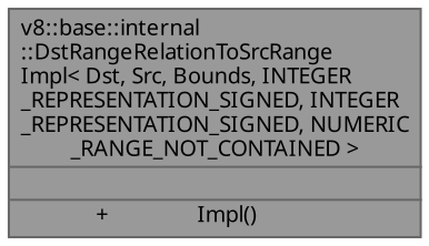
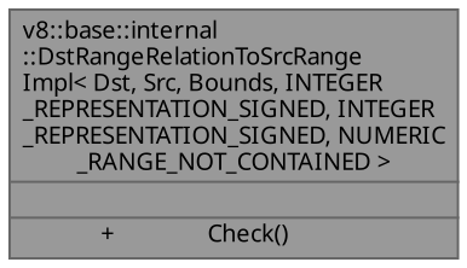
  digraph {
    rankdir=LR
-   n1 [color=gray40 fillcolor=grey60 fontcolor=black fontname="Cascadia Code NF" fontsize=10 height=0.2 label=<<TABLE CELLBORDER="0" BORDER="1"><TR><TD COLSPAN="2" CELLPADDING="1" CELLSPACING="0">v8::base::internal<BR ALIGN="LEFT"/>::DstRangeRelationToSrcRange<BR ALIGN="LEFT"/>Impl&lt; Dst, Src, Bounds, INTEGER<BR ALIGN="LEFT"/>_REPRESENTATION_SIGNED, INTEGER<BR ALIGN="LEFT"/>_REPRESENTATION_SIGNED, NUMERIC<BR ALIGN="LEFT"/>_RANGE_NOT_CONTAINED &gt;</TD></TR> <HR/> <TR><TD COLSPAN="2" CELLPADDING="1" CELLSPACING="0">&nbsp;</TD></TR> <HR/> <TR><TD VALIGN="top" CELLPADDING="1" CELLSPACING="0">+</TD><TD VALIGN="top" ALIGN="LEFT" CELLPADDING="1" CELLSPACING="0">Impl()<BR ALIGN="LEFT"/></TD></TR> </TABLE>> shape=plain style=filled width=0.4]
+   n1 [color=gray40 fillcolor=grey60 fontcolor=black fontname="Cascadia Code NF" fontsize=10 height=0.2 label=<<TABLE CELLBORDER="0" BORDER="1"><TR><TD COLSPAN="2" CELLPADDING="1" CELLSPACING="0">v8::base::internal<BR ALIGN="LEFT"/>::DstRangeRelationToSrcRange<BR ALIGN="LEFT"/>Impl&lt; Dst, Src, Bounds, INTEGER<BR ALIGN="LEFT"/>_REPRESENTATION_SIGNED, INTEGER<BR ALIGN="LEFT"/>_REPRESENTATION_SIGNED, NUMERIC<BR ALIGN="LEFT"/>_RANGE_NOT_CONTAINED &gt;</TD></TR> <HR/> <TR><TD COLSPAN="2" CELLPADDING="1" CELLSPACING="0">&nbsp;</TD></TR> <HR/> <TR><TD VALIGN="top" CELLPADDING="1" CELLSPACING="0">+</TD><TD VALIGN="top" ALIGN="LEFT" CELLPADDING="1" CELLSPACING="0">Check()<BR ALIGN="LEFT"/></TD></TR> </TABLE>> shape=plain style=filled width=0.4]
  }
